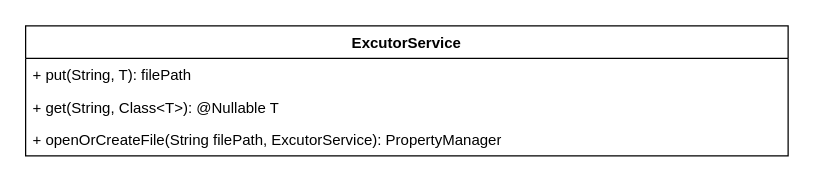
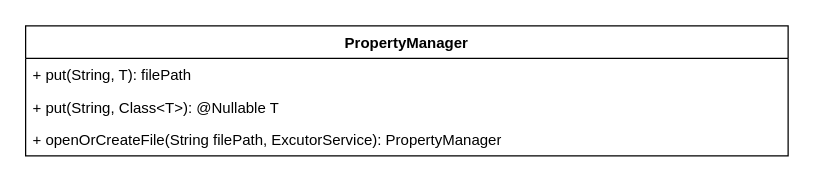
  <mxCell id="0" />
  <mxCell id="1" parent="0" />
- <mxCell id="2" value="ExcutorService" style="swimlane;fontStyle=1;align=center;verticalAlign=top;childLayout=stackLayout;horizontal=1;startSize=26;horizontalStack=0;resizeParent=1;resizeParentMax=0;resizeLast=0;collapsible=1;marginBottom=0;whiteSpace=wrap;html=1;" parent="1" vertex="1"><mxGeometry x="20" y="20" width="610" height="104" as="geometry" /></mxCell>
+ <mxCell id="2" value="PropertyManager" style="swimlane;fontStyle=1;align=center;verticalAlign=top;childLayout=stackLayout;horizontal=1;startSize=26;horizontalStack=0;resizeParent=1;resizeParentMax=0;resizeLast=0;collapsible=1;marginBottom=0;whiteSpace=wrap;html=1;" parent="1" vertex="1"><mxGeometry x="20" y="20" width="610" height="104" as="geometry" /></mxCell>
  <mxCell id="3" value="+ put(String, T): filePath" style="text;strokeColor=none;fillColor=none;align=left;verticalAlign=top;spacingLeft=4;spacingRight=4;overflow=hidden;rotatable=0;points=[[0,0.5],[1,0.5]];portConstraint=eastwest;whiteSpace=wrap;html=1;" parent="2" vertex="1"><mxGeometry y="26" width="610" height="26" as="geometry" /></mxCell>
- <mxCell id="4" value="+ get(String, Class&amp;lt;T&amp;gt;): @Nullable T" style="text;strokeColor=none;fillColor=none;align=left;verticalAlign=top;spacingLeft=4;spacingRight=4;overflow=hidden;rotatable=0;points=[[0,0.5],[1,0.5]];portConstraint=eastwest;whiteSpace=wrap;html=1;" parent="2" vertex="1"><mxGeometry y="52" width="610" height="26" as="geometry" /></mxCell>
+ <mxCell id="4" value="+ put(String, Class&amp;lt;T&amp;gt;): @Nullable T" style="text;strokeColor=none;fillColor=none;align=left;verticalAlign=top;spacingLeft=4;spacingRight=4;overflow=hidden;rotatable=0;points=[[0,0.5],[1,0.5]];portConstraint=eastwest;whiteSpace=wrap;html=1;" parent="2" vertex="1"><mxGeometry y="52" width="610" height="26" as="geometry" /></mxCell>
  <mxCell id="5" value="+ openOrCreateFile(String filePath, ExcutorService):&amp;nbsp;PropertyManager" style="text;strokeColor=none;fillColor=none;align=left;verticalAlign=top;spacingLeft=4;spacingRight=4;overflow=hidden;rotatable=0;points=[[0,0.5],[1,0.5]];portConstraint=eastwest;whiteSpace=wrap;html=1;" parent="2" vertex="1"><mxGeometry y="78" width="610" height="26" as="geometry" /></mxCell>
